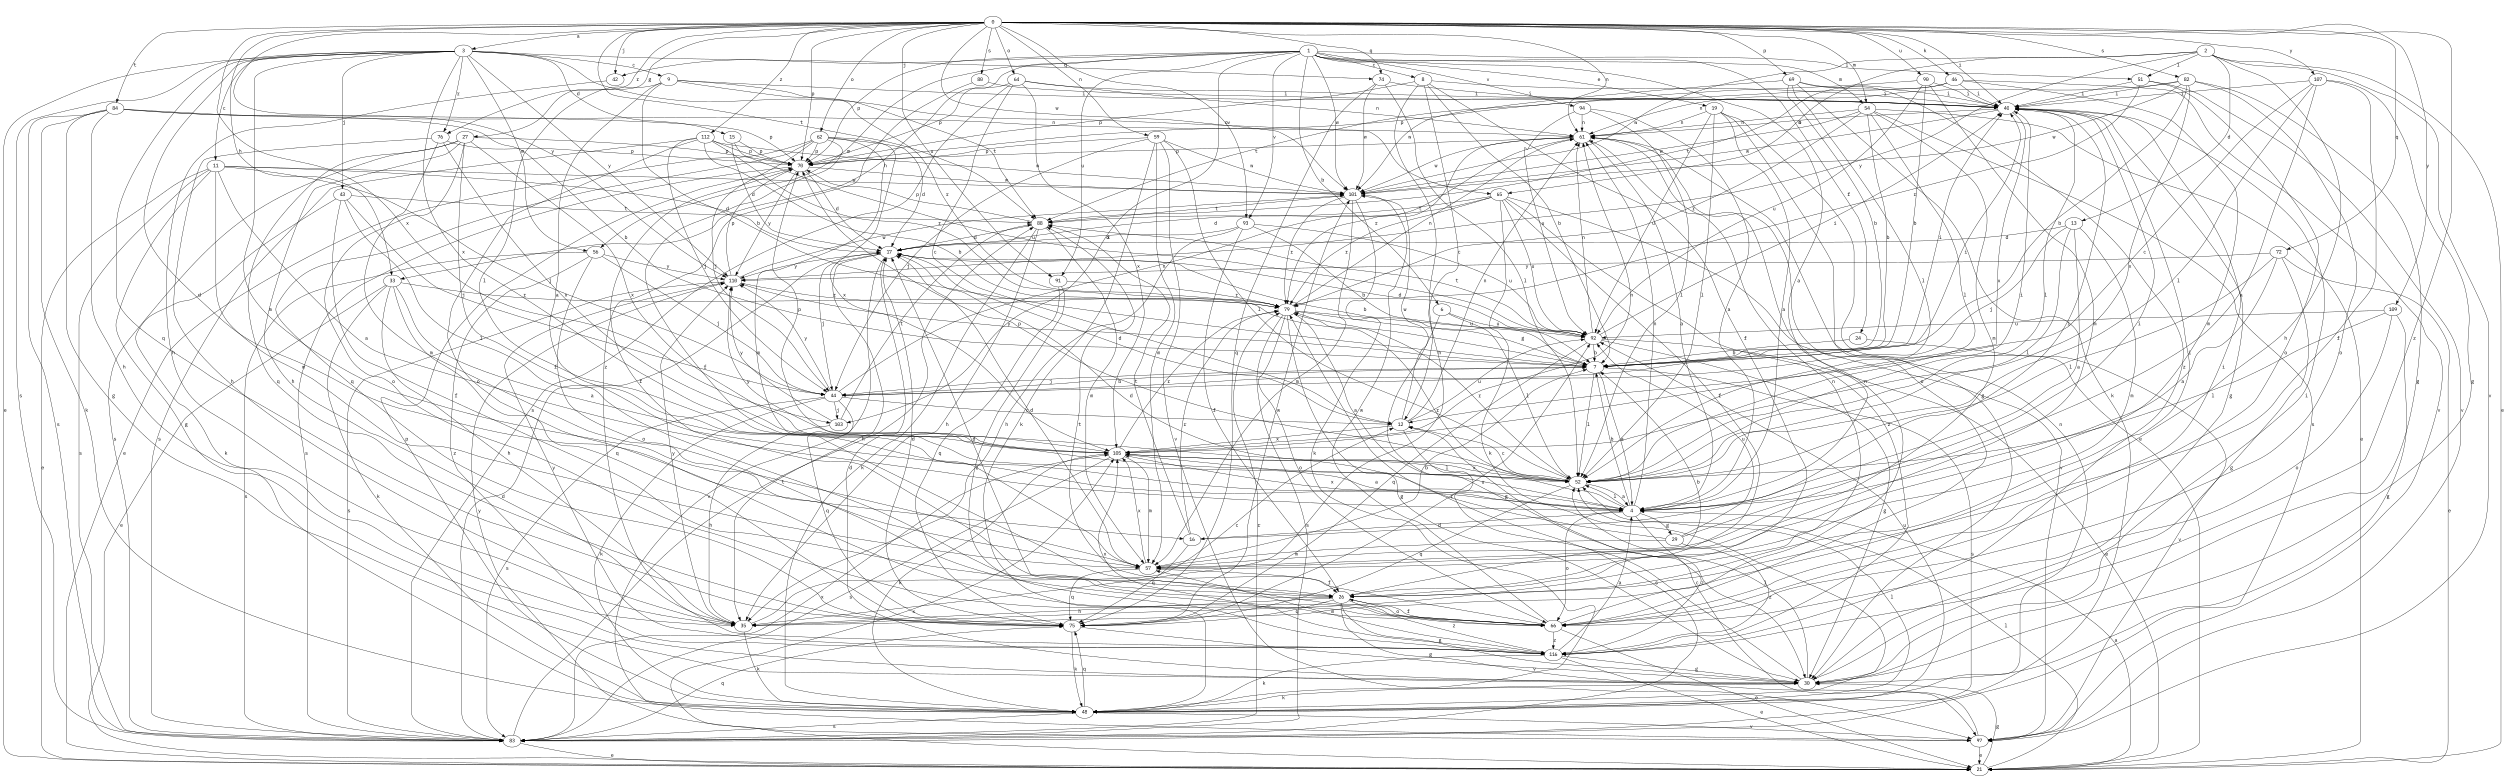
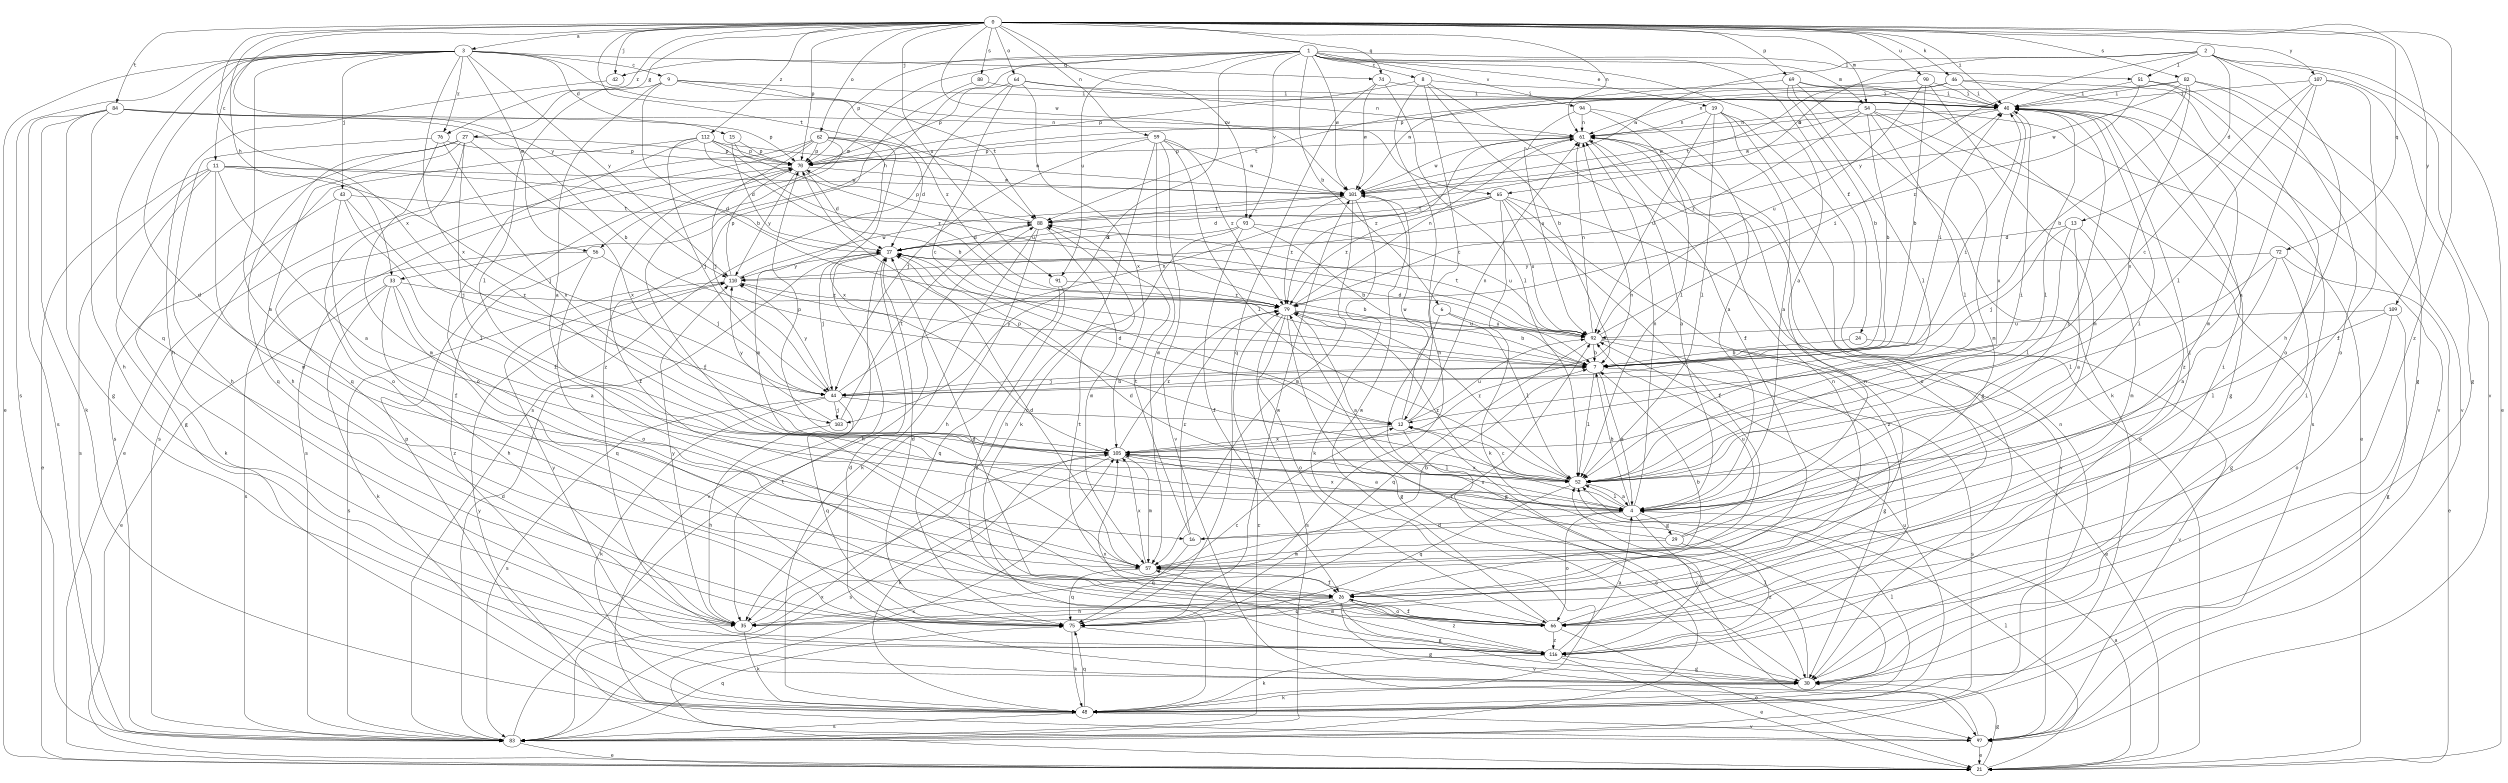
  strict digraph {
    fontname="IBM Plex Mono"
    node [fontname="IBM Plex Mono"]
    edge [fontname="IBM Plex Mono"]
    0
    3
    27
    33
    40
    42
    46
    54
    59
    61
    62
    64
    69
    70
    72
    74
    76
    80
    82
    84
    88
    90
    91
    93
    101
    103
    107
    109
    110
    112
    116
    56
    21
    65
    9
    11
    15
    16
    43
    57
    75
    83
    105
    35
    66
    26
    4
    79
    48
    52
    30
    97
    7
    44
    17
    12
    92
    1
    6
    8
    19
    24
    51
    94
    29
    2
    13
    0 -> 3 [label=a]
    0 -> 27 [label=g]
    0 -> 33 [label=h]
    0 -> 40 [label=i]
    0 -> 42 [label=j]
    0 -> 46 [label=k]
    0 -> 54 [label=m]
    0 -> 59 [label=n]
    0 -> 61 [label=n]
    0 -> 62 [label=o]
    0 -> 64 [label=o]
    0 -> 69 [label=p]
    0 -> 70 [label=p]
    0 -> 72 [label=q]
    0 -> 74 [label=q]
    0 -> 76 [label=r]
    0 -> 80 [label=s]
    0 -> 82 [label=s]
    0 -> 84 [label=t]
    0 -> 88 [label=t]
    0 -> 90 [label=u]
    0 -> 91 [label=u]
    0 -> 93 [label=v]
    0 -> 101 [label=w]
    0 -> 103 [label=x]
    0 -> 107 [label=y]
    0 -> 109 [label=y]
    0 -> 110 [label=y]
    0 -> 112 [label=z]
    0 -> 116 [label=z]
    3 -> 74 [label=q]
    3 -> 76 [label=r]
    3 -> 110 [label=y]
    3 -> 56 [label=m]
    3 -> 21 [label=e]
    3 -> 65 [label=o]
    3 -> 9 [label=c]
    3 -> 11 [label=c]
    3 -> 15 [label=d]
    3 -> 16 [label=d]
    3 -> 43 [label=j]
    3 -> 57 [label=m]
    3 -> 75 [label=q]
    3 -> 83 [label=s]
    3 -> 105 [label=x]
    27 -> 70 [label=p]
    27 -> 75 [label=q]
    27 -> 83 [label=s]
    27 -> 105 [label=x]
    27 -> 35 [label=h]
    27 -> 66 [label=o]
    27 -> 26 [label=f]
    33 -> 21 [label=e]
    33 -> 75 [label=q]
    33 -> 35 [label=h]
    33 -> 4 [label=a]
    33 -> 79 [label=r]
    33 -> 48 [label=k]
    40 -> 61 [label=n]
    40 -> 101 [label=w]
    40 -> 105 [label=x]
    40 -> 52 [label=l]
    40 -> 30 [label=g]
    42 -> 35 [label=h]
    46 -> 40 [label=i]
    46 -> 70 [label=p]
    46 -> 88 [label=t]
    46 -> 57 [label=m]
    46 -> 97 [label=v]
    54 -> 61 [label=n]
    54 -> 101 [label=w]
    54 -> 21 [label=e]
    54 -> 57 [label=m]
    54 -> 83 [label=s]
    54 -> 79 [label=r]
    54 -> 52 [label=l]
    54 -> 7 [label=b]
    59 -> 70 [label=p]
    59 -> 101 [label=w]
    59 -> 57 [label=m]
+   59 -> 79 [label=r]
    59 -> 48 [label=k]
    59 -> 52 [label=l]
    59 -> 97 [label=v]
    59 -> 44 [label=j]
    61 -> 70 [label=p]
    61 -> 101 [label=w]
    61 -> 66 [label=o]
    61 -> 4 [label=a]
    61 -> 79 [label=r]
    62 -> 70 [label=p]
    62 -> 21 [label=e]
    62 -> 57 [label=m]
    62 -> 75 [label=q]
    62 -> 105 [label=x]
    62 -> 26 [label=f]
    62 -> 44 [label=j]
    62 -> 17 [label=d]
    64 -> 40 [label=i]
    64 -> 61 [label=n]
    64 -> 70 [label=p]
    64 -> 83 [label=s]
    64 -> 105 [label=x]
    64 -> 12 [label=c]
    69 -> 40 [label=i]
    69 -> 101 [label=w]
    69 -> 116 [label=z]
    69 -> 48 [label=k]
    69 -> 52 [label=l]
    69 -> 7 [label=b]
    70 -> 101 [label=w]
    70 -> 110 [label=y]
    70 -> 83 [label=s]
    70 -> 26 [label=f]
    70 -> 17 [label=d]
    72 -> 110 [label=y]
    72 -> 21 [label=e]
    72 -> 4 [label=a]
    72 -> 52 [label=l]
    72 -> 30 [label=g]
    74 -> 40 [label=i]
    74 -> 101 [label=w]
    74 -> 75 [label=q]
    74 -> 52 [label=l]
    76 -> 70 [label=p]
    76 -> 57 [label=m]
    76 -> 105 [label=x]
    76 -> 35 [label=h]
    80 -> 40 [label=i]
    80 -> 116 [label=z]
    82 -> 40 [label=i]
    82 -> 61 [label=n]
    82 -> 101 [label=w]
    82 -> 105 [label=x]
    82 -> 66 [label=o]
    82 -> 30 [label=g]
    82 -> 7 [label=b]
    84 -> 61 [label=n]
    84 -> 70 [label=p]
    84 -> 83 [label=s]
    84 -> 35 [label=h]
    84 -> 48 [label=k]
    84 -> 30 [label=g]
    84 -> 7 [label=b]
    88 -> 70 [label=p]
    88 -> 57 [label=m]
    88 -> 35 [label=h]
    88 -> 48 [label=k]
    88 -> 17 [label=d]
    90 -> 40 [label=i]
    90 -> 88 [label=t]
    90 -> 57 [label=m]
    90 -> 7 [label=b]
    90 -> 92 [label=u]
    91 -> 116 [label=z]
    91 -> 75 [label=q]
    91 -> 79 [label=r]
    93 -> 35 [label=h]
    93 -> 26 [label=f]
    93 -> 7 [label=b]
    93 -> 17 [label=d]
    93 -> 92 [label=u]
    101 -> 88 [label=t]
    101 -> 57 [label=m]
    101 -> 79 [label=r]
    101 -> 48 [label=k]
    103 -> 88 [label=t]
    103 -> 110 [label=y]
    103 -> 35 [label=h]
    107 -> 40 [label=i]
    107 -> 26 [label=f]
    107 -> 4 [label=a]
    107 -> 52 [label=l]
    107 -> 30 [label=g]
    107 -> 12 [label=c]
    109 -> 66 [label=o]
    109 -> 52 [label=l]
    109 -> 30 [label=g]
    109 -> 92 [label=u]
    110 -> 70 [label=p]
    110 -> 101 [label=w]
    110 -> 83 [label=s]
    110 -> 79 [label=r]
    112 -> 70 [label=p]
    112 -> 101 [label=w]
    112 -> 83 [label=s]
    112 -> 66 [label=o]
    112 -> 79 [label=r]
    112 -> 7 [label=b]
    112 -> 44 [label=j]
    116 -> 110 [label=y]
    116 -> 21 [label=e]
    116 -> 57 [label=m]
    116 -> 105 [label=x]
    116 -> 4 [label=a]
    116 -> 48 [label=k]
    116 -> 30 [label=g]
-   56 -> 110 [label=y]
    56 -> 116 [label=z]
    56 -> 83 [label=s]
    56 -> 66 [label=o]
    56 -> 44 [label=j]
    21 -> 105 [label=x]
    21 -> 4 [label=a]
    21 -> 52 [label=l]
    21 -> 30 [label=g]
    65 -> 88 [label=t]
    65 -> 116 [label=z]
    65 -> 26 [label=f]
    65 -> 79 [label=r]
    65 -> 48 [label=k]
    65 -> 97 [label=v]
    65 -> 17 [label=d]
    65 -> 92 [label=u]
    9 -> 40 [label=i]
    9 -> 88 [label=t]
    9 -> 4 [label=a]
    9 -> 79 [label=r]
    9 -> 52 [label=l]
    9 -> 7 [label=b]
    11 -> 101 [label=w]
    11 -> 21 [label=e]
    11 -> 57 [label=m]
    11 -> 83 [label=s]
    11 -> 4 [label=a]
    11 -> 30 [label=g]
    11 -> 44 [label=j]
    11 -> 17 [label=d]
    15 -> 70 [label=p]
    15 -> 17 [label=d]
    15 -> 92 [label=u]
    16 -> 40 [label=i]
    16 -> 88 [label=t]
    16 -> 75 [label=q]
    16 -> 79 [label=r]
    43 -> 88 [label=t]
    43 -> 26 [label=f]
    43 -> 48 [label=k]
    43 -> 52 [label=l]
    43 -> 44 [label=j]
    57 -> 75 [label=q]
    57 -> 105 [label=x]
    57 -> 26 [label=f]
    57 -> 7 [label=b]
    57 -> 17 [label=d]
    75 -> 101 [label=w]
    75 -> 48 [label=k]
    75 -> 30 [label=g]
    75 -> 17 [label=d]
    75 -> 92 [label=u]
    83 -> 88 [label=t]
    83 -> 21 [label=e]
    83 -> 75 [label=q]
    83 -> 105 [label=x]
    83 -> 79 [label=r]
    83 -> 17 [label=d]
    105 -> 61 [label=n]
    105 -> 70 [label=p]
    105 -> 57 [label=m]
    105 -> 83 [label=s]
    105 -> 4 [label=a]
    105 -> 79 [label=r]
    105 -> 48 [label=k]
    105 -> 52 [label=l]
    35 -> 61 [label=n]
    35 -> 110 [label=y]
    35 -> 48 [label=k]
    35 -> 12 [label=c]
    66 -> 40 [label=i]
    66 -> 61 [label=n]
    66 -> 88 [label=t]
    66 -> 101 [label=w]
    66 -> 116 [label=z]
    66 -> 21 [label=e]
    66 -> 26 [label=f]
    66 -> 17 [label=d]
    26 -> 40 [label=i]
    26 -> 116 [label=z]
    26 -> 75 [label=q]
    26 -> 35 [label=h]
    26 -> 66 [label=o]
    26 -> 30 [label=g]
    26 -> 97 [label=v]
    26 -> 7 [label=b]
    4 -> 61 [label=n]
    4 -> 116 [label=z]
    4 -> 16 [label=d]
    4 -> 105 [label=x]
    4 -> 66 [label=o]
    4 -> 79 [label=r]
    4 -> 52 [label=l]
    4 -> 7 [label=b]
    4 -> 29 [label=g]
    79 -> 61 [label=n]
    79 -> 83 [label=s]
    79 -> 66 [label=o]
    79 -> 4 [label=a]
    79 -> 30 [label=g]
-   79 -> 7 [label=g]
+   79 -> 7 [label=b]
    79 -> 92 [label=u]
    48 -> 61 [label=n]
    48 -> 70 [label=p]
    48 -> 75 [label=q]
    48 -> 83 [label=s]
    48 -> 52 [label=l]
    48 -> 97 [label=v]
    48 -> 92 [label=u]
    52 -> 40 [label=i]
    52 -> 70 [label=p]
-   52 -> 110 [label=y]
    52 -> 75 [label=q]
    52 -> 105 [label=x]
    52 -> 4 [label=a]
    52 -> 79 [label=r]
    52 -> 12 [label=c]
    30 -> 40 [label=i]
    30 -> 79 [label=r]
    30 -> 48 [label=k]
    30 -> 52 [label=l]
    30 -> 17 [label=d]
    97 -> 110 [label=y]
    97 -> 21 [label=e]
    97 -> 12 [label=c]
    7 -> 40 [label=i]
    7 -> 110 [label=y]
    7 -> 83 [label=s]
    7 -> 4 [label=a]
    7 -> 52 [label=l]
    7 -> 44 [label=j]
    44 -> 40 [label=i]
    44 -> 61 [label=n]
    44 -> 103 [label=j]
    44 -> 110 [label=y]
    44 -> 75 [label=q]
    44 -> 83 [label=s]
    44 -> 48 [label=k]
    44 -> 7 [label=b]
    44 -> 12 [label=c]
    17 -> 110 [label=y]
    17 -> 35 [label=h]
    17 -> 97 [label=v]
    17 -> 7 [label=b]
    17 -> 44 [label=j]
    12 -> 61 [label=n]
    12 -> 101 [label=w]
    12 -> 83 [label=s]
    12 -> 105 [label=x]
    12 -> 17 [label=d]
    12 -> 92 [label=u]
    92 -> 40 [label=i]
    92 -> 61 [label=n]
    92 -> 88 [label=t]
    92 -> 21 [label=e]
    92 -> 75 [label=q]
    92 -> 30 [label=g]
    92 -> 7 [label=b]
    92 -> 17 [label=d]
    1 -> 33 [label=h]
    1 -> 42 [label=j]
    1 -> 54 [label=m]
    1 -> 70 [label=p]
    1 -> 91 [label=u]
    1 -> 93 [label=v]
    1 -> 101 [label=w]
    1 -> 103 [label=x]
    1 -> 56 [label=m]
    1 -> 4 [label=a]
    1 -> 6 [label=b]
    1 -> 8 [label=c]
    1 -> 19 [label=e]
    1 -> 24 [label=f]
    1 -> 51 [label=l]
    1 -> 94 [label=v]
    6 -> 52 [label=l]
    6 -> 30 [label=g]
    6 -> 92 [label=u]
    8 -> 40 [label=i]
    8 -> 70 [label=p]
    8 -> 35 [label=h]
    8 -> 26 [label=f]
    8 -> 7 [label=b]
    8 -> 12 [label=c]
    19 -> 61 [label=n]
    19 -> 21 [label=e]
    19 -> 4 [label=a]
    19 -> 52 [label=l]
    19 -> 30 [label=g]
    19 -> 92 [label=u]
    24 -> 97 [label=v]
    24 -> 7 [label=b]
    51 -> 40 [label=i]
    51 -> 66 [label=o]
    51 -> 79 [label=r]
    51 -> 97 [label=v]
    94 -> 61 [label=n]
    94 -> 4 [label=a]
    94 -> 52 [label=l]
    94 -> 92 [label=u]
    29 -> 40 [label=i]
    29 -> 116 [label=z]
    29 -> 57 [label=m]
    29 -> 17 [label=d]
    29 -> 92 [label=u]
    2 -> 101 [label=w]
    2 -> 110 [label=y]
    2 -> 21 [label=e]
    2 -> 65 [label=o]
    2 -> 35 [label=h]
    2 -> 97 [label=v]
    2 -> 51 [label=l]
    2 -> 13 [label=d]
    13 -> 57 [label=m]
    13 -> 4 [label=a]
    13 -> 52 [label=l]
    13 -> 44 [label=j]
    13 -> 17 [label=d]
  }
